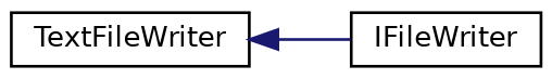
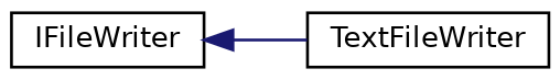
  digraph {
    rankdir=LR
    node [color=black fillcolor=white fontname=Helvetica fontsize=10 shape=record style=filled]
    n1 [height=0.2 label=IFileWriter width=0.4]
    n2 [height=0.2 label=TextFileWriter width=0.4]
-   n2 -> n1 [color=midnightblue dir=back fontname=Helvetica fontsize=10 labelfontname=Helvetica labelfontsize=10 style=solid]
+   n1 -> n2 [color=midnightblue dir=back fontname=Helvetica fontsize=10 labelfontname=Helvetica labelfontsize=10 style=solid]
  }
